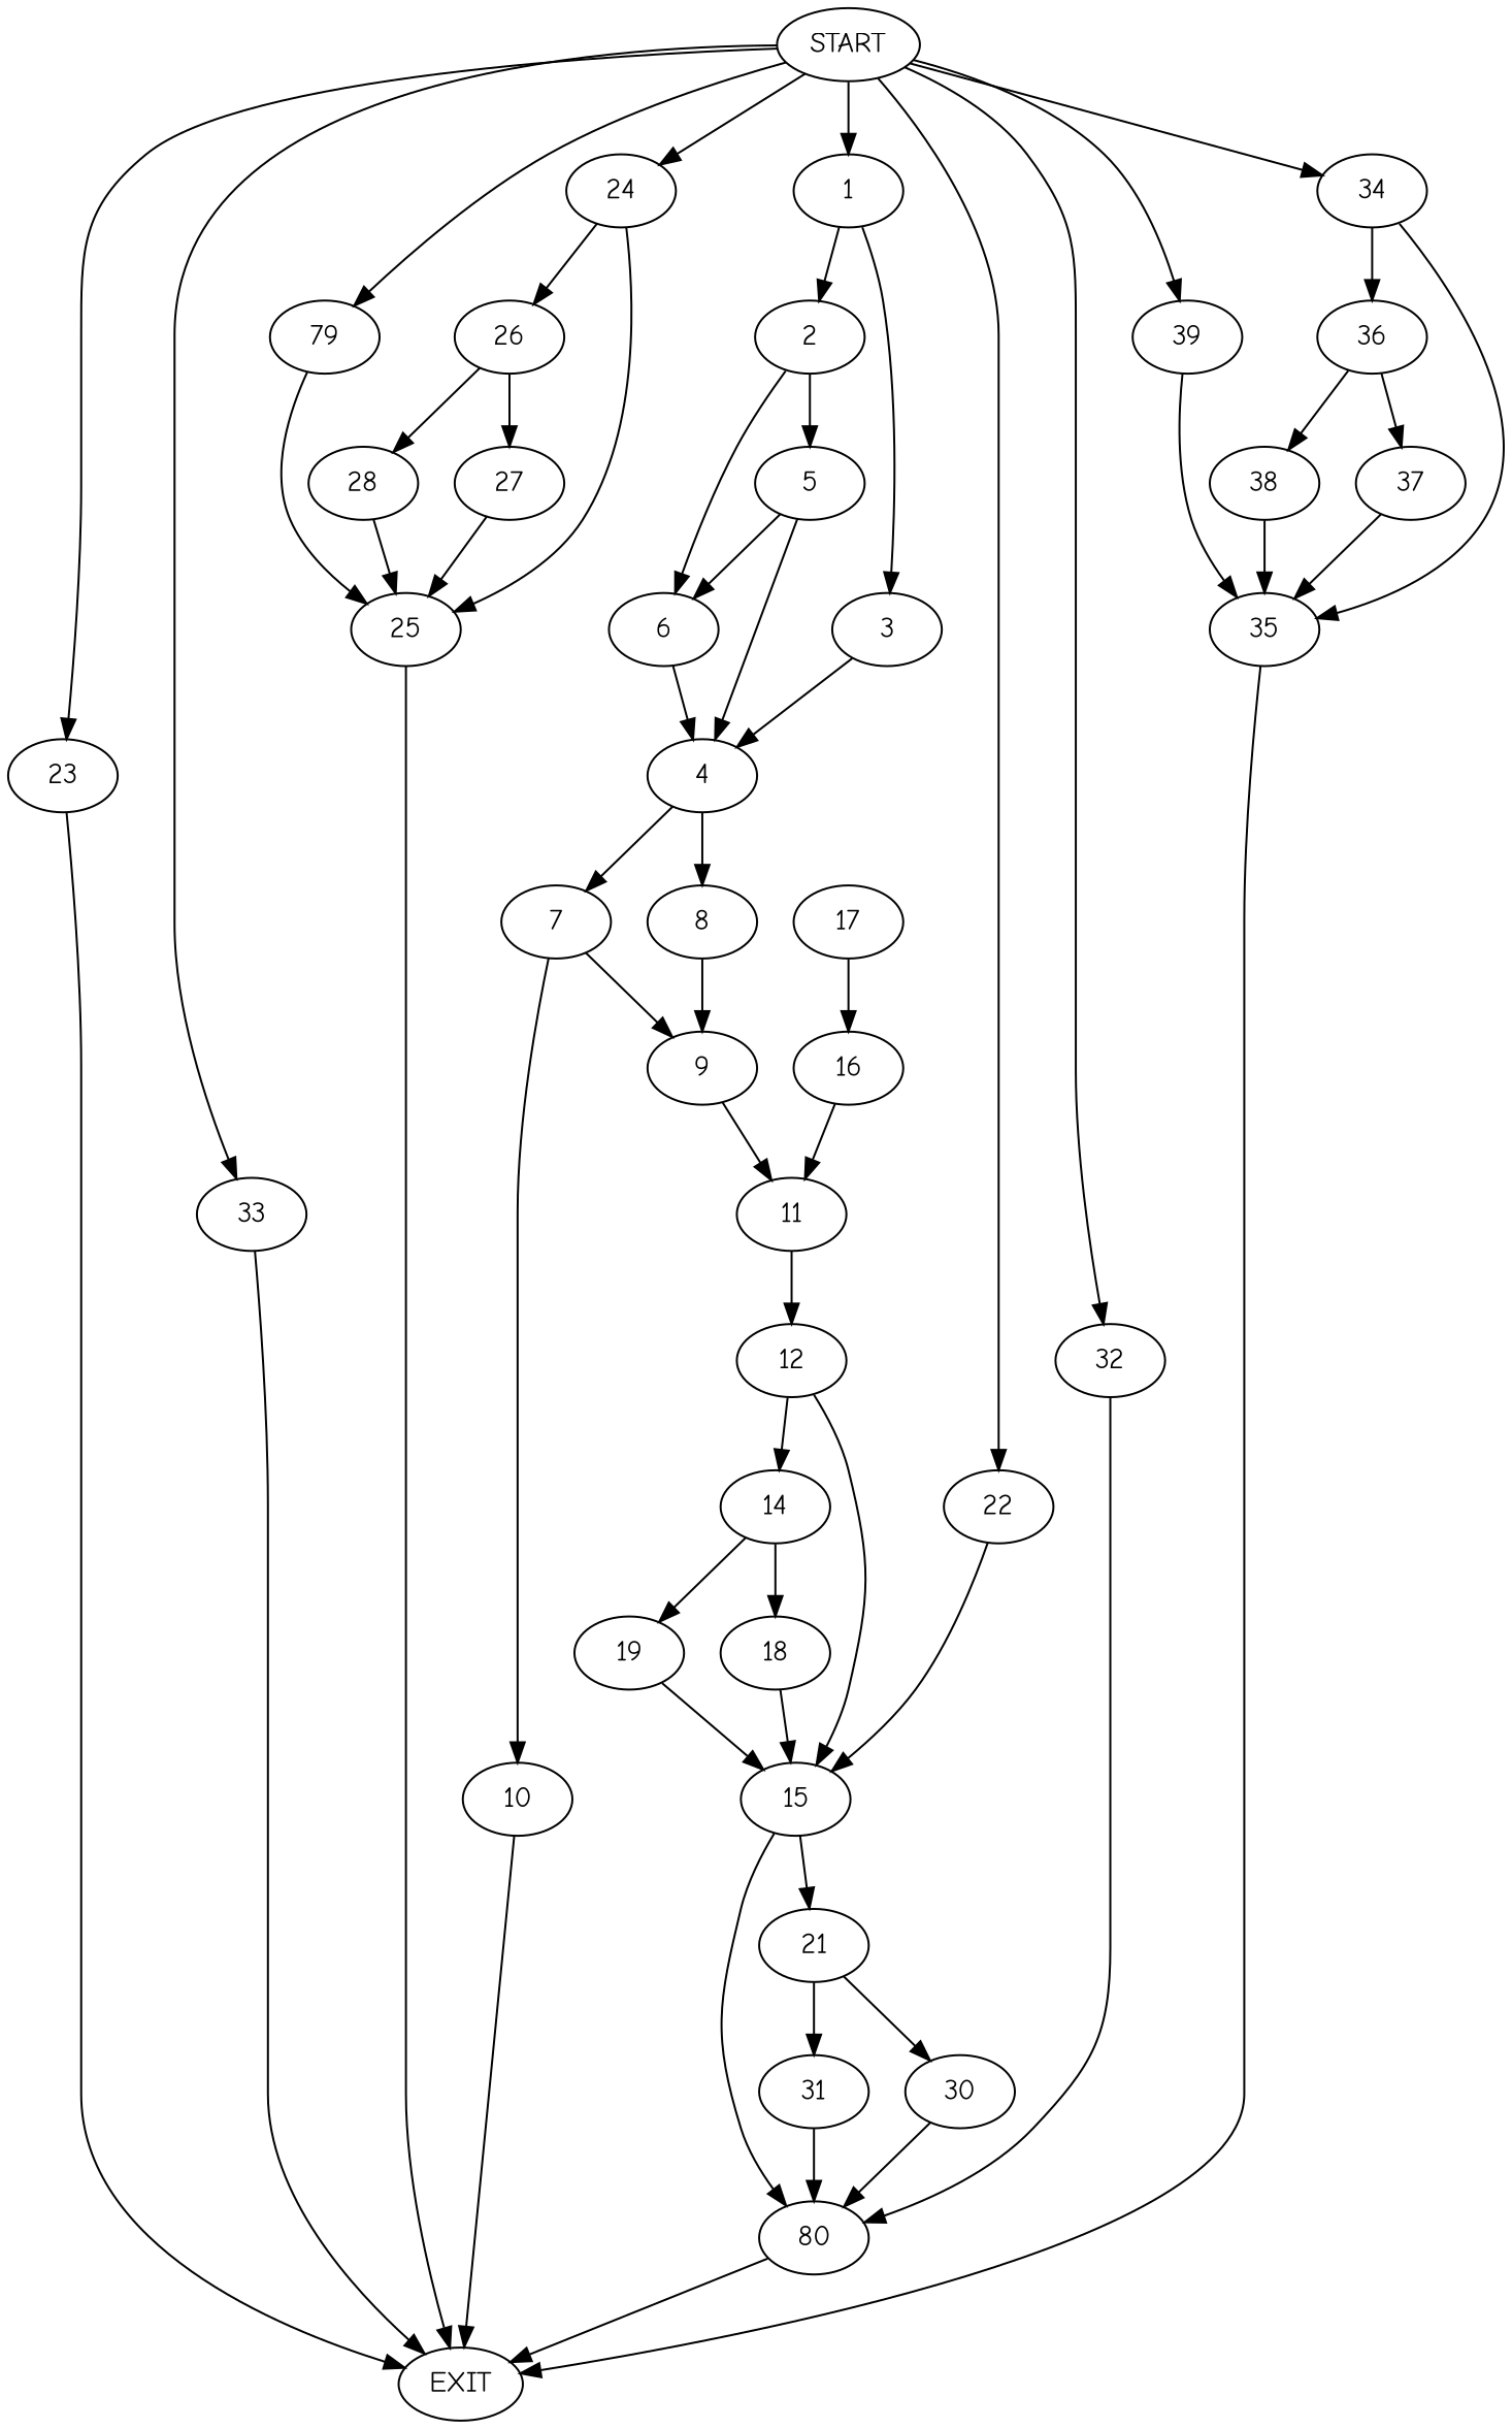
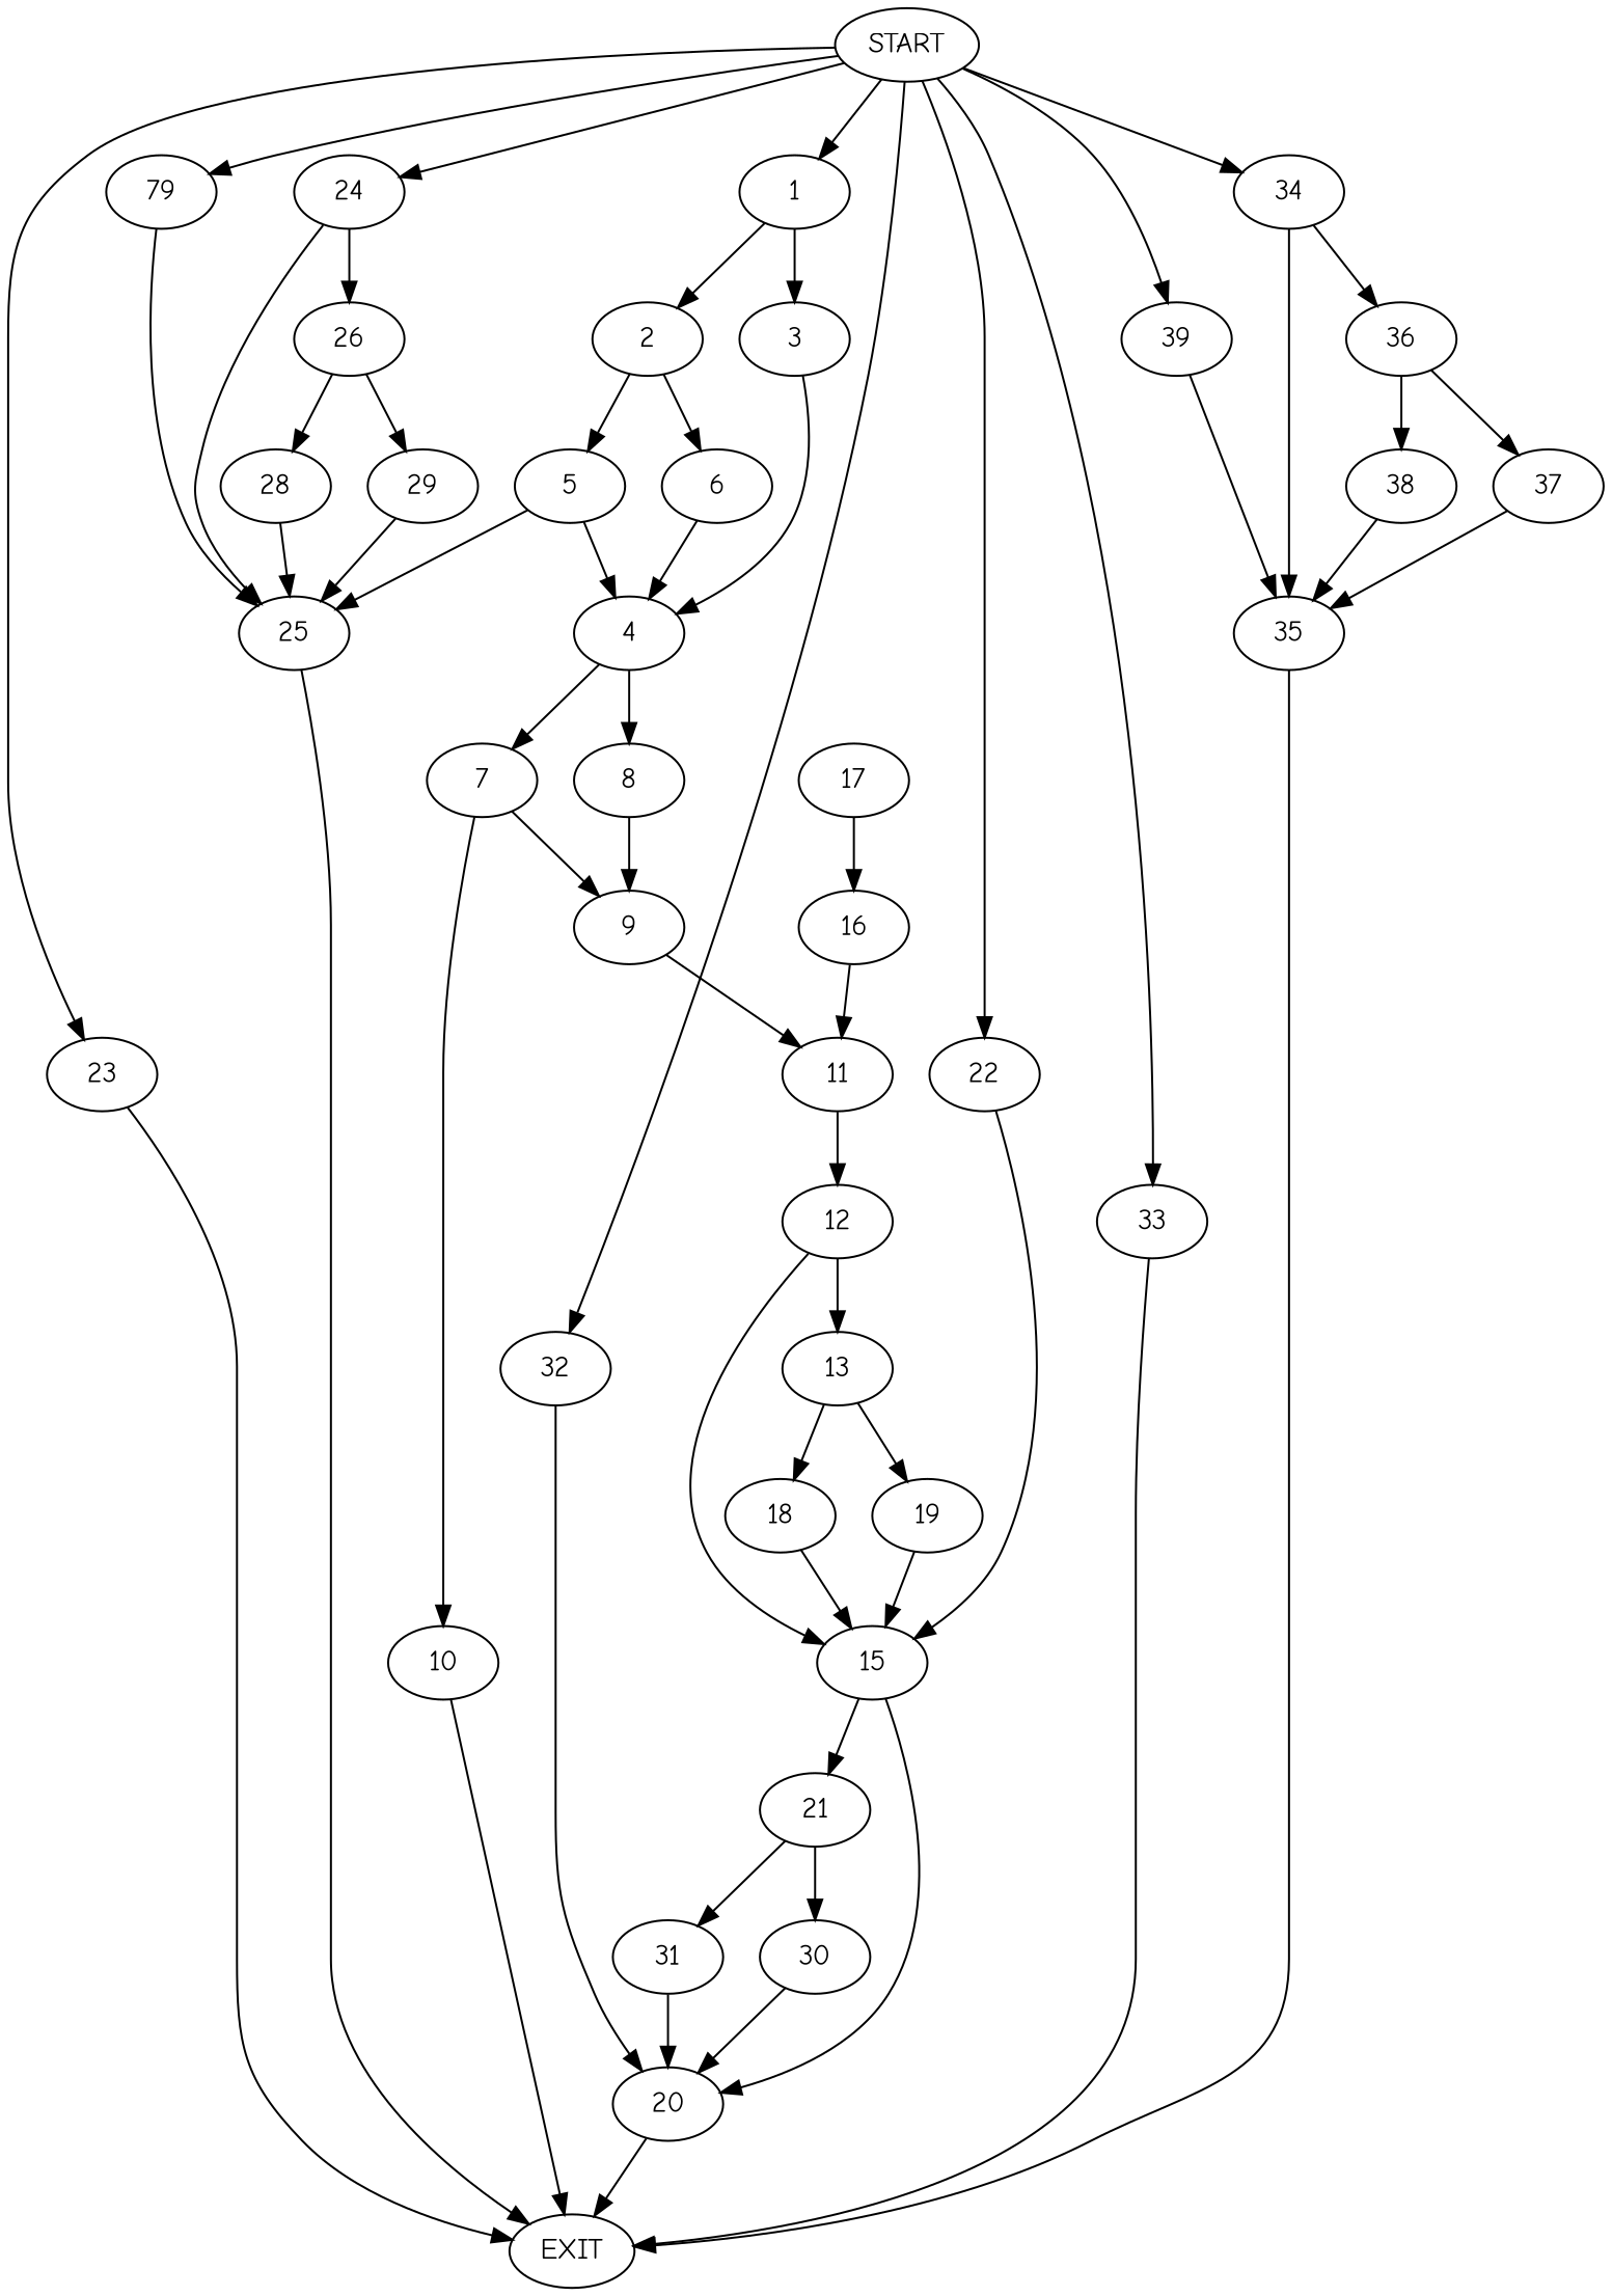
  digraph {
    fontname="Comic Neue"
    node [fontname="Comic Neue"]
    edge [fontname="Comic Neue"]
    n1 [label=START]
    1
    22
    23
    24
    n6 [label=79]
    32
    33
    34
    39
    2
    3
    15
    n14 [label=EXIT]
    25
    26
-   20 [label=80]
+   20
    35
    36
    5
    6
    4
    7
    8
    9
    10
    11
    12
-   14
+   14 [label=13]
    18
    19
    21
    16
    17
    30
    31
-   27
+   27 [label=29]
    28
    37
    38
    n1 -> 1
    n1 -> 22
    n1 -> 23
    n1 -> 24
    n1 -> n6
    n1 -> 32
    n1 -> 33
    n1 -> 34
    n1 -> 39
    1 -> 2
    1 -> 3
    22 -> 15
    23 -> n14
    24 -> 25
    24 -> 26
    n6 -> 25
    32 -> 20
    33 -> n14
    34 -> 35
    34 -> 36
    39 -> 35
    2 -> 5
    2 -> 6
    3 -> 4
    15 -> 20
    15 -> 21
    25 -> n14
    26 -> 27
    26 -> 28
    20 -> n14
    35 -> n14
    36 -> 37
    36 -> 38
-   5 -> 6
+   5 -> 25
    5 -> 4
    6 -> 4
    4 -> 7
    4 -> 8
    7 -> 9
    7 -> 10
    8 -> 9
    9 -> 11
    10 -> n14
    11 -> 12
    12 -> 15
    12 -> 14
    14 -> 18
    14 -> 19
    18 -> 15
    19 -> 15
    21 -> 30
    21 -> 31
    16 -> 11
    17 -> 16
    30 -> 20
    31 -> 20
    27 -> 25
    28 -> 25
    37 -> 35
    38 -> 35
  }
